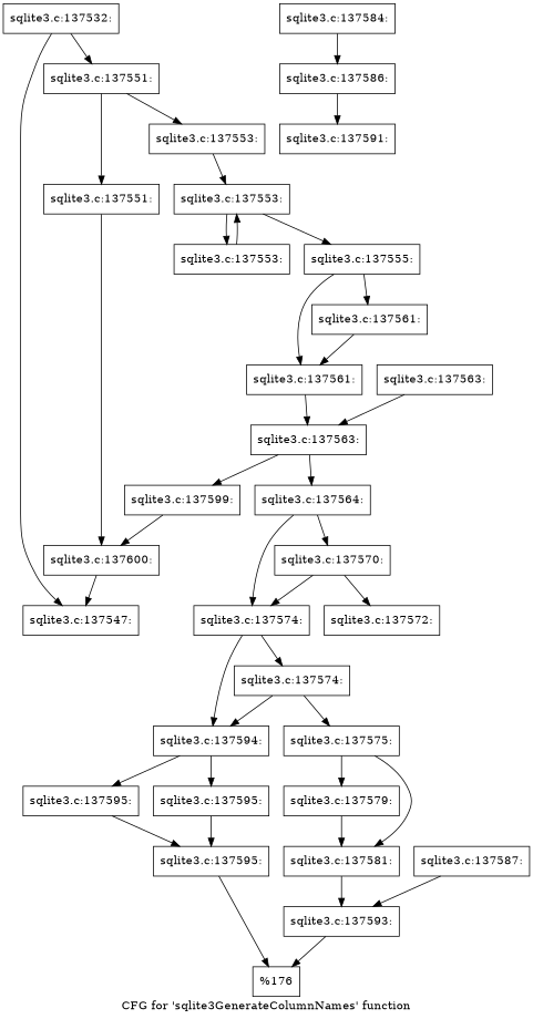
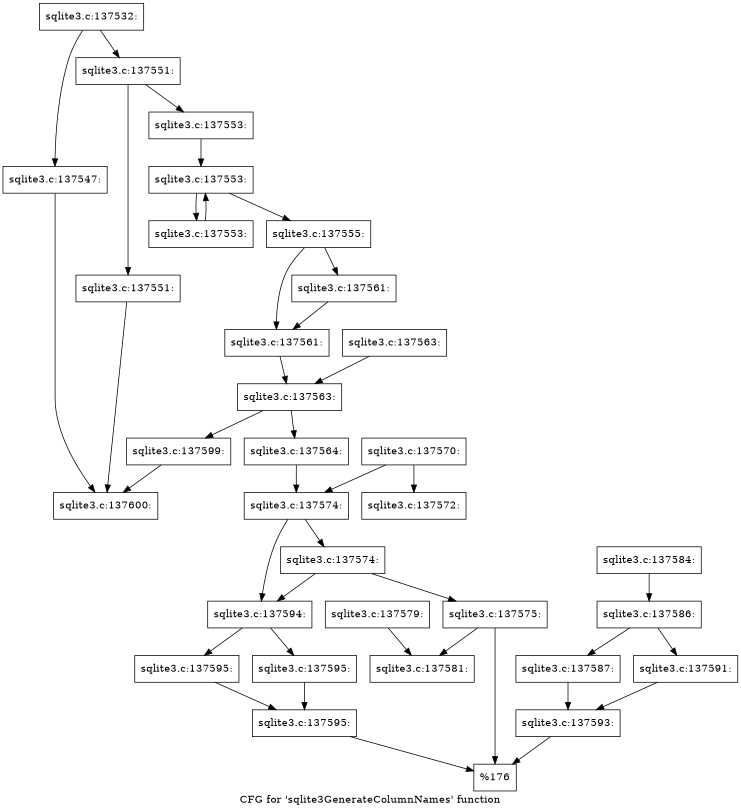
  digraph {
    label="CFG for 'sqlite3GenerateColumnNames' function"
    node [shape=record]
    n1 [label="{sqlite3.c:137532:}"]
    n2 [label="{sqlite3.c:137547:}"]
    n3 [label="{sqlite3.c:137551:}"]
    n4 [label="{sqlite3.c:137600:}"]
    n5 [label="{sqlite3.c:137551:}"]
    n6 [label="{sqlite3.c:137553:}"]
    n7 [label="{sqlite3.c:137553:}"]
    n8 [label="{sqlite3.c:137553:}"]
    n9 [label="{sqlite3.c:137555:}"]
    n10 [label="{sqlite3.c:137561:}"]
    n11 [label="{sqlite3.c:137561:}"]
    n12 [label="{sqlite3.c:137563:}"]
    n13 [label="{sqlite3.c:137564:}"]
    n14 [label="{sqlite3.c:137599:}"]
    n15 [label="{sqlite3.c:137570:}"]
    n16 [label="{sqlite3.c:137574:}"]
    n17 [label="{sqlite3.c:137572:}"]
    n18 [label="{sqlite3.c:137574:}"]
    n19 [label="{sqlite3.c:137594:}"]
    n20 [label="{sqlite3.c:137575:}"]
    n21 [label="{sqlite3.c:137595:}"]
    n22 [label="{sqlite3.c:137595:}"]
    n23 [label="{sqlite3.c:137563:}"]
    n24 [label="{sqlite3.c:137579:}"]
    n25 [label="{sqlite3.c:137581:}"]
    n26 [label="{sqlite3.c:137595:}"]
    n27 [label="{sqlite3.c:137584:}"]
    n28 [label="{sqlite3.c:137586:}"]
    n29 [label="{sqlite3.c:137587:}"]
    n30 [label="{sqlite3.c:137591:}"]
    n31 [label="{sqlite3.c:137593:}"]
    n32 [label="{%176}"]
    n1 -> n2
    n1 -> n3
-   n4 -> n2
+   n2 -> n4
    n3 -> n5
    n3 -> n6
    n5 -> n4
    n6 -> n7
    n7 -> n8
    n7 -> n9
    n8 -> n7
    n9 -> n10
    n9 -> n11
    n10 -> n12
    n11 -> n10
    n12 -> n13
    n12 -> n14
-   n13 -> n15
    n13 -> n16
    n14 -> n4
    n15 -> n16
    n15 -> n17
    n16 -> n18
    n16 -> n19
    n18 -> n19
    n18 -> n20
    n19 -> n21
    n19 -> n22
-   n20 -> n24
+   n20 -> n32
    n20 -> n25
    n21 -> n26
    n22 -> n26
    n23 -> n12
    n24 -> n25
    n26 -> n32
    n27 -> n28
+   n28 -> n29
    n28 -> n30
    n29 -> n31
-   n25 -> n31
+   n30 -> n31
    n31 -> n32
  }
